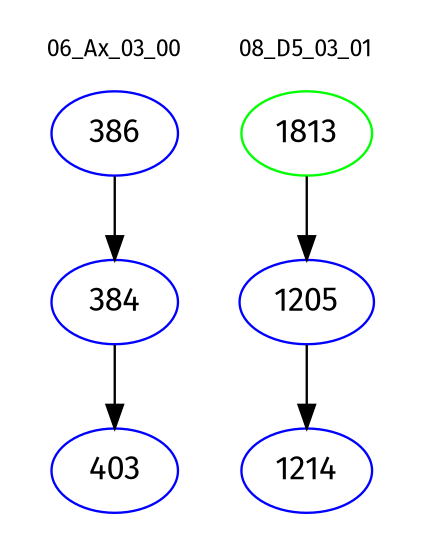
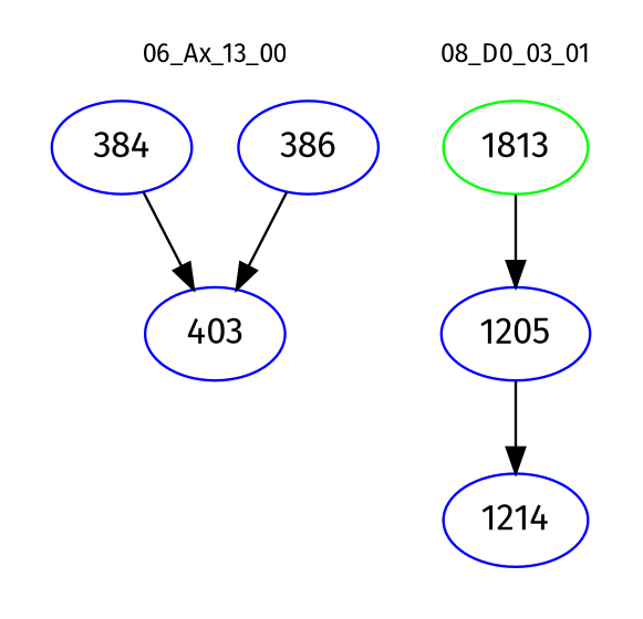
  digraph {
    fontname="Fira Sans"
    node [color=blue fontname="Fira Sans"]
    edge [color=black fontname="Fira Sans"]
    n1 [label=386]
    n2 [label=384]
    n3 [label=403]
    n4 [color=green label=1813]
    n5 [label=1205]
    n6 [label=1214]
    subgraph cluster_1 {
      color=white
      fontsize=10
-     label="06_Ax_03_00"
+     label="06_Ax_13_00"
      n1
      n2
      n3
    }
    subgraph cluster_2 {
      color=white
      fontsize=10
-     label="08_D5_03_01"
+     label="08_D0_03_01"
      n4
      n5
      n6
    }
-   n1 -> n2
+   n1 -> n3
    n2 -> n3
    n4 -> n5
    n5 -> n6
  }
